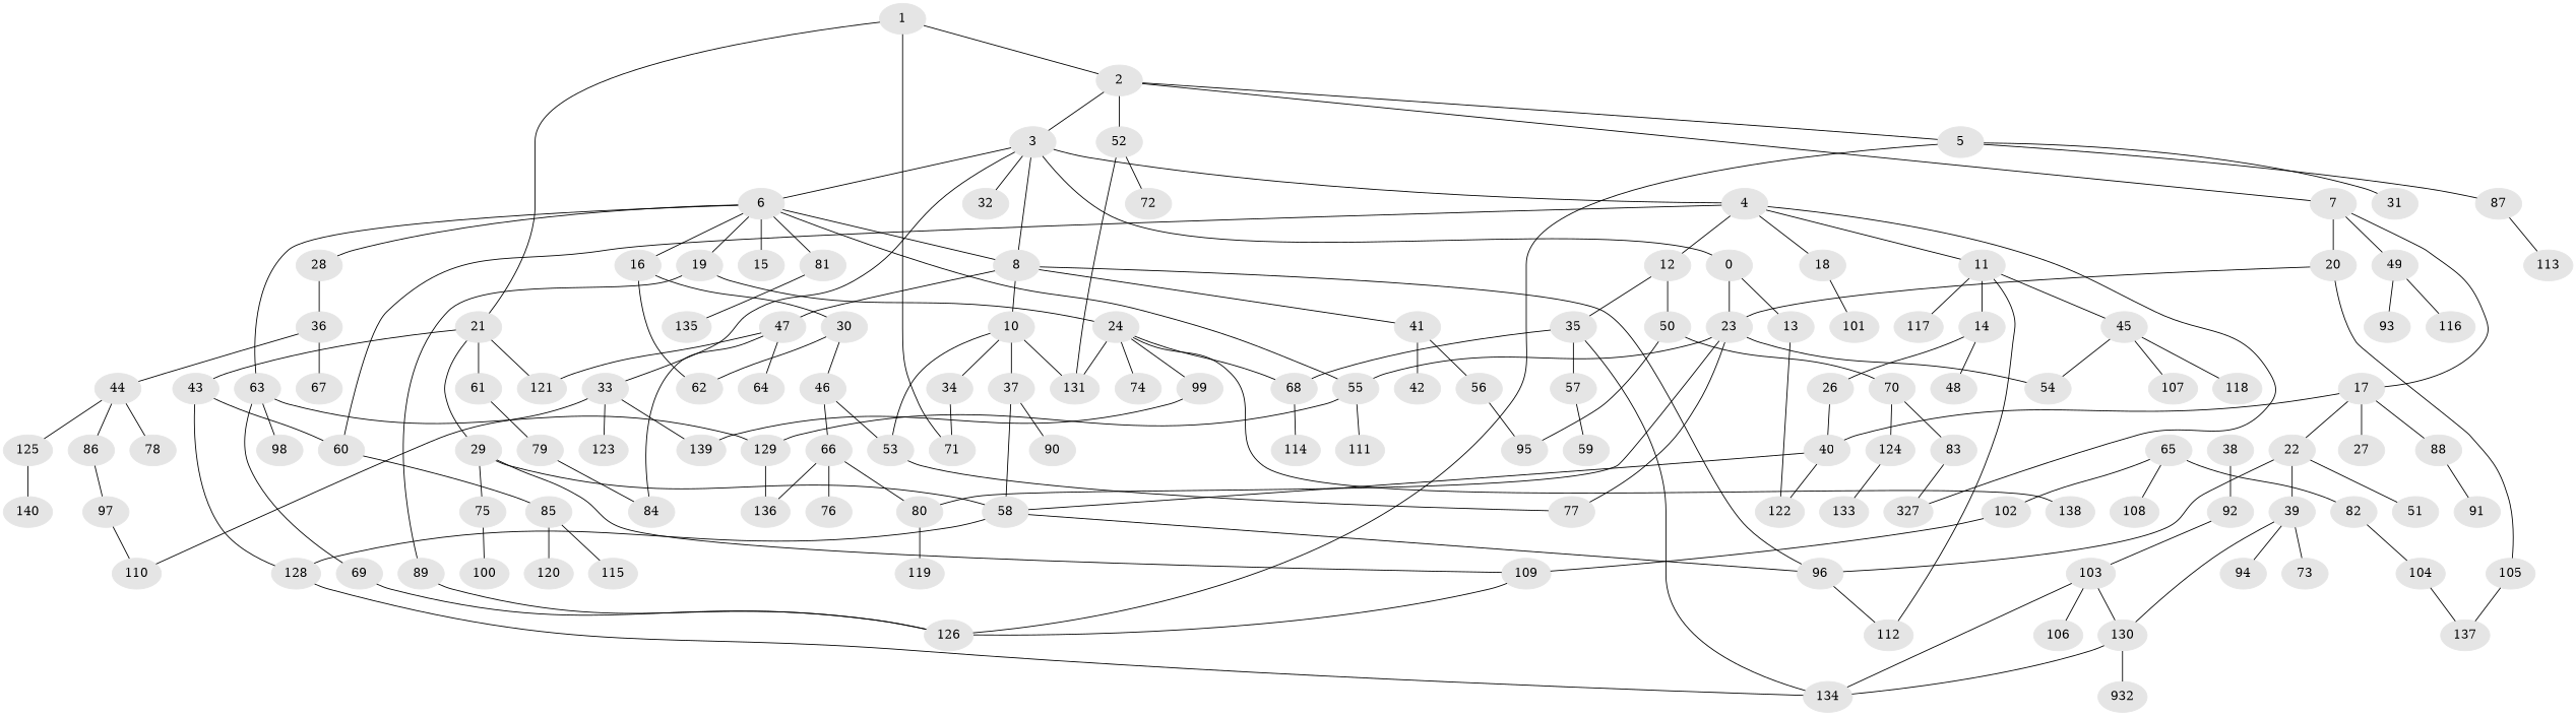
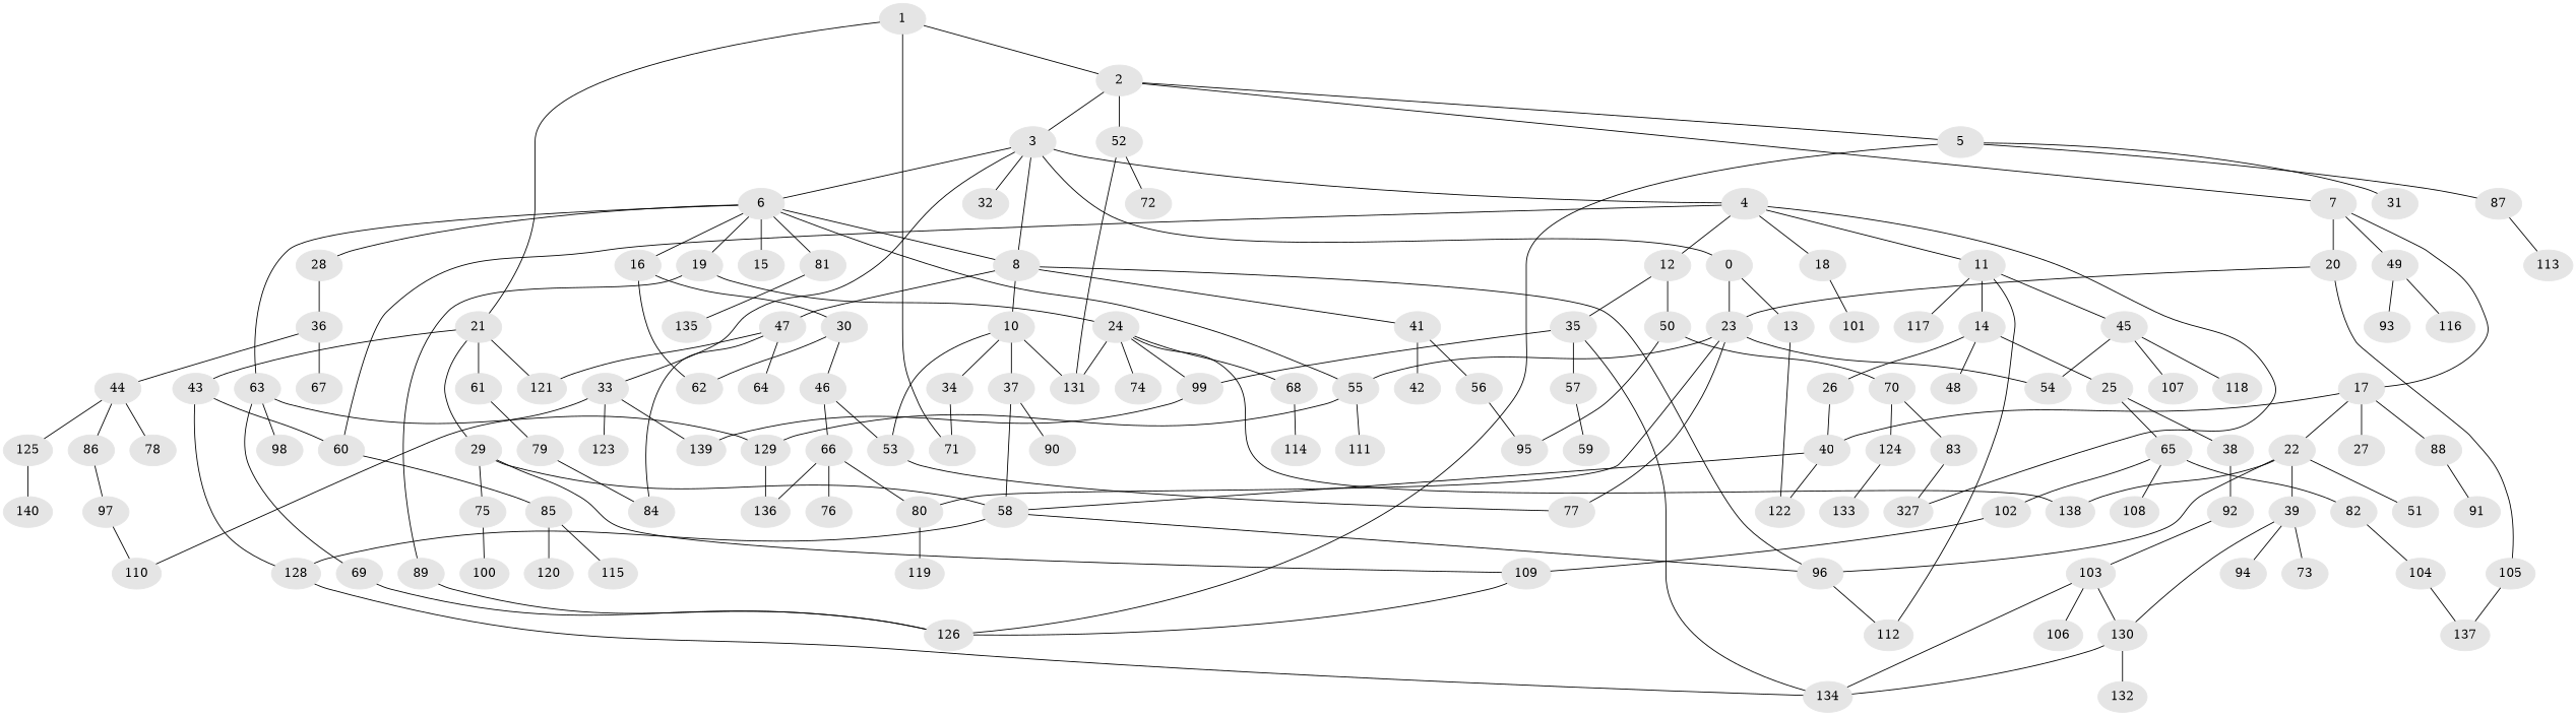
  graph {
    node [color=gray90 style=filled]
    1
    2
    21
    71
    3
    5
    7
    52
    29
    43
    61
    121
    4
    6
    8
    n16 [label=0]
    32
    33
    31
    87
    126
    17
    20
    49
    131
    72
    11
    12
    18
    60
    n31 [label=327]
    15
    16
    19
    28
    55
    63
    81
    10
    41
    47
    96
    13
    23
    110
    123
    139
    14
    45
    112
    117
    35
    50
    101
    85
    113
    30
    62
    24
    89
    36
    111
    129
    69
    98
    135
    22
    27
    40
    88
    105
    93
    116
    34
    37
    53
    42
    56
    64
    84
    122
    54
    77
    80
    58
    90
+   25
    26
    48
    107
    118
    68
    57
    134
    70
    95
    38
    65
    46
    39
    51
    138
    91
    74
    99
    137
    75
    109
    128
    79
    73
    94
    130
    119
    114
    92
    82
    102
    108
    44
    67
    100
    66
    59
    78
    86
    125
    103
-   132 [label=932]
+   132
    97
    140
    76
    136
    83
    124
    115
    120
    104
    133
    106
    1 -- 2
    1 -- 21
    1 -- 71
    2 -- 3
    2 -- 5
    2 -- 7
    2 -- 52
    21 -- 29
    21 -- 43
    21 -- 61
    21 -- 121
    3 -- 4
    3 -- 6
    3 -- 8
    3 -- n16
    3 -- 32
    3 -- 33
    5 -- 31
    5 -- 87
    5 -- 126
    7 -- 17
    7 -- 20
    7 -- 49
    52 -- 131
    52 -- 72
    29 -- 58
    29 -- 75
    29 -- 109
    43 -- 60
    43 -- 128
    61 -- 79
    4 -- 11
    4 -- 12
    4 -- 18
    4 -- 60
    4 -- n31
    6 -- 8
    6 -- 15
    6 -- 16
    6 -- 19
    6 -- 28
    6 -- 55
    6 -- 63
    6 -- 81
    8 -- 10
    8 -- 41
    8 -- 47
    8 -- 96
    n16 -- 13
    n16 -- 23
    33 -- 110
    33 -- 123
    33 -- 139
    87 -- 113
    17 -- 22
    17 -- 27
    17 -- 40
    17 -- 88
    20 -- 23
    20 -- 105
    49 -- 93
    49 -- 116
    11 -- 14
    11 -- 45
    11 -- 112
    11 -- 117
    12 -- 35
    12 -- 50
    18 -- 101
    60 -- 85
    16 -- 30
    16 -- 62
    19 -- 24
    19 -- 89
    28 -- 36
    55 -- 111
    55 -- 129
    63 -- 129
    63 -- 69
    63 -- 98
    81 -- 135
    10 -- 131
    10 -- 34
    10 -- 37
    10 -- 53
    41 -- 42
    41 -- 56
    47 -- 121
    47 -- 64
    47 -- 84
    96 -- 112
    13 -- 122
    23 -- 55
    23 -- 54
    23 -- 77
    23 -- 80
+   14 -- 25
    14 -- 26
    14 -- 48
    45 -- 54
    45 -- 107
    45 -- 118
-   35 -- 68
+   35 -- 99
    35 -- 57
    35 -- 134
    50 -- 70
    50 -- 95
    85 -- 115
    85 -- 120
    30 -- 62
    30 -- 46
    24 -- 131
    24 -- 68
    24 -- 138
    24 -- 74
    24 -- 99
    89 -- 126
    36 -- 44
    36 -- 67
    129 -- 136
    69 -- 126
    22 -- 96
    22 -- 39
    22 -- 51
+   22 -- 138
    40 -- 122
    40 -- 58
    88 -- 91
    105 -- 137
    34 -- 71
    37 -- 58
    37 -- 90
    53 -- 77
    56 -- 95
    80 -- 119
    58 -- 96
    58 -- 128
+   25 -- 38
+   25 -- 65
    26 -- 40
    68 -- 114
    57 -- 59
    70 -- 83
    70 -- 124
    38 -- 92
    65 -- 82
    65 -- 102
    65 -- 108
    46 -- 53
    46 -- 66
    39 -- 73
    39 -- 94
    39 -- 130
    99 -- 139
    75 -- 100
    109 -- 126
    128 -- 134
    79 -- 84
    130 -- 134
    130 -- 132
    92 -- 103
    82 -- 104
    102 -- 109
    44 -- 78
    44 -- 86
    44 -- 125
    66 -- 80
    66 -- 76
    66 -- 136
    86 -- 97
    125 -- 140
    103 -- 134
    103 -- 130
    103 -- 106
    97 -- 110
    83 -- n31
    124 -- 133
    104 -- 137
  }
